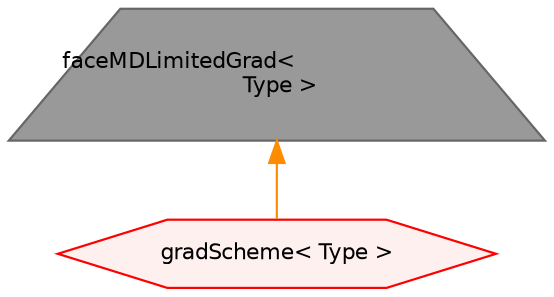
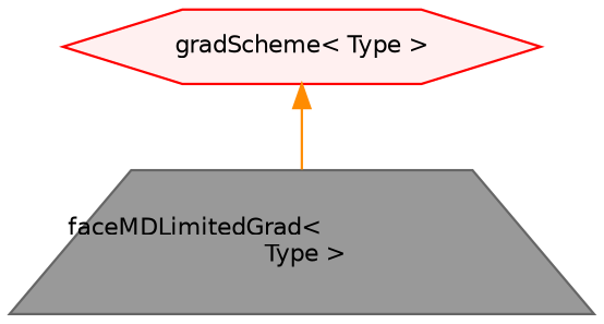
  digraph {
    fontname="DejaVu Sans"
    node [fontname="DejaVu Sans" fontsize=10 style=filled]
    n1 [color=gray40 fillcolor=grey60 fontcolor=black height=0.2 label="faceMDLimitedGrad\<\l Type \>" shape=trapezium width=0.4]
    n2 [color=red fillcolor="#FFF0F0" height=0.2 label="gradScheme\< Type \>" shape=hexagon width=0.4]
-   n1 -> n2 [color=darkorange dir=back fontname="DejaVu Sans" fontsize=10 labelfontname=Helvetica labelfontsize=10 style=solid]
+   n2 -> n1 [color=darkorange dir=back fontname="DejaVu Sans" fontsize=10 labelfontname=Helvetica labelfontsize=10 style=solid]
  }
